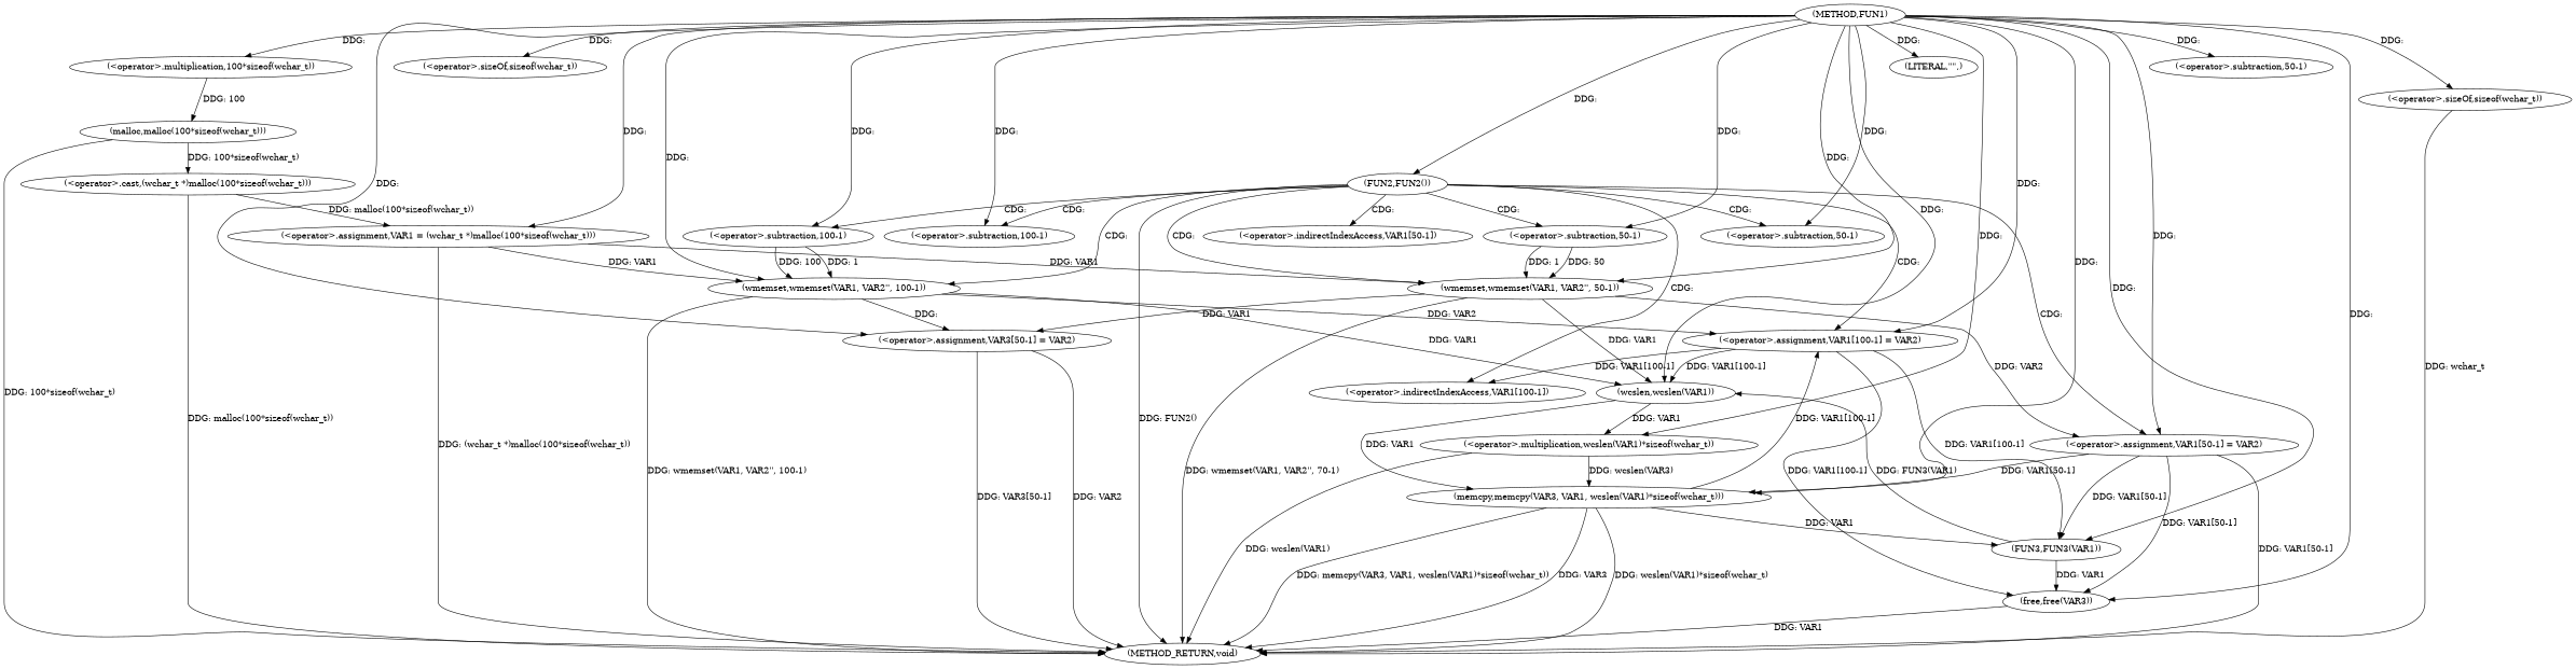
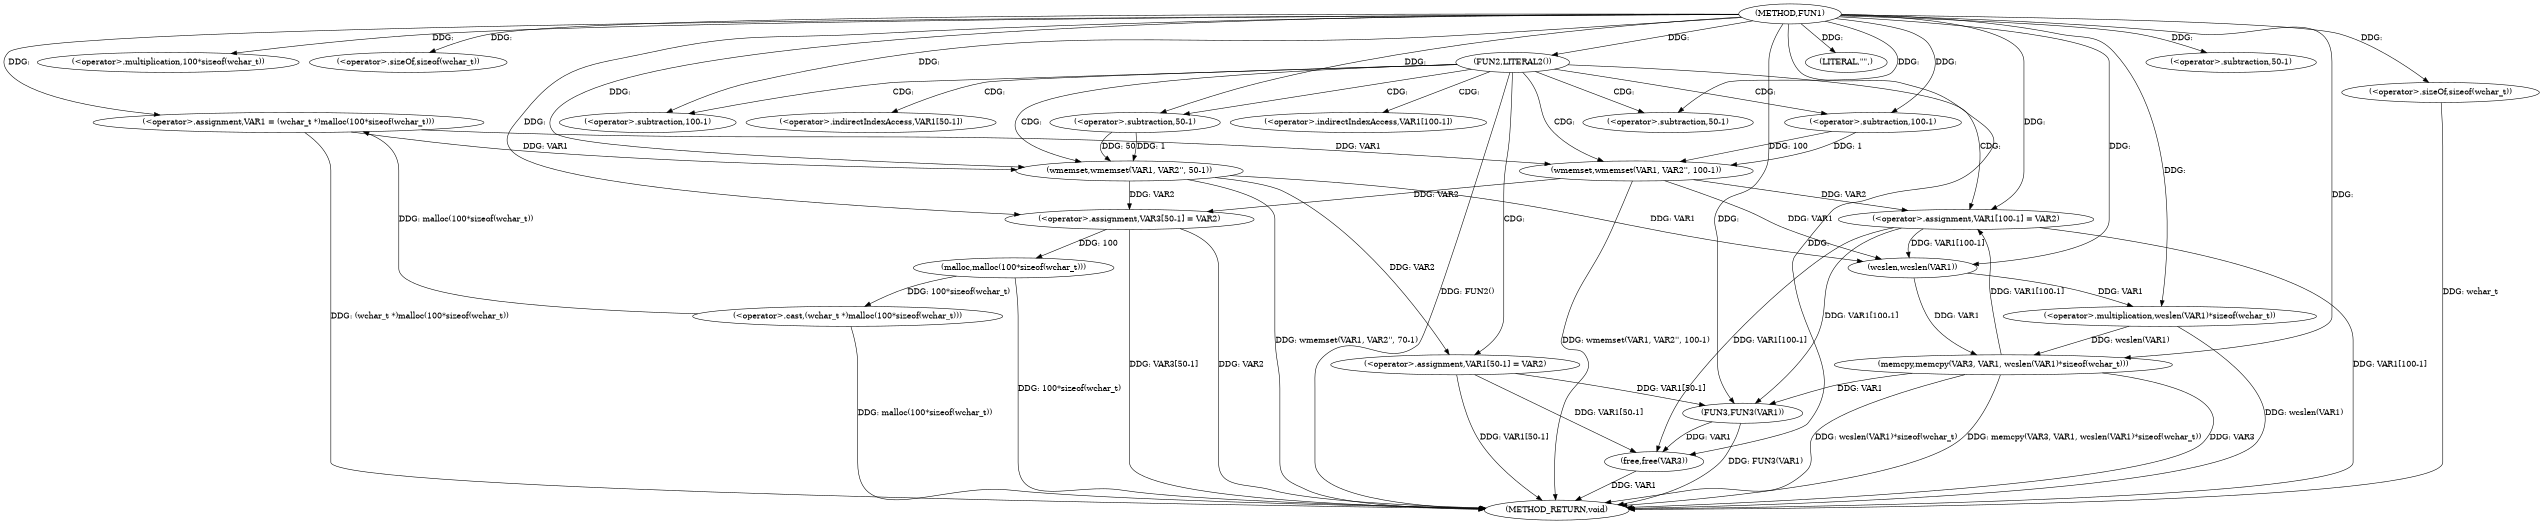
  digraph {
    n1 [label="(METHOD,FUN1)"]
    n2 [label="(<operator>.assignment,VAR1 = (wchar_t *)malloc(100*sizeof(wchar_t)))"]
    n3 [label="(<operator>.multiplication,100*sizeof(wchar_t))"]
    n4 [label="(<operator>.sizeOf,sizeof(wchar_t))"]
-   n5 [label="(FUN2,FUN2())"]
+   n5 [label="(FUN2,LITERAL2())"]
    n6 [label="(wmemset,wmemset(VAR1, VAR2'', 100-1))"]
    n7 [label="(<operator>.subtraction,100-1)"]
    n8 [label="(<operator>.assignment,VAR1[100-1] = VAR2)"]
    n9 [label="(<operator>.subtraction,100-1)"]
    n10 [label="(wmemset,wmemset(VAR1, VAR2'', 50-1))"]
    n11 [label="(<operator>.subtraction,50-1)"]
    n12 [label="(<operator>.assignment,VAR1[50-1] = VAR2)"]
    n13 [label="(<operator>.subtraction,50-1)"]
    n14 [label="(LITERAL,\"\",)"]
    n15 [label="(memcpy,memcpy(VAR3, VAR1, wcslen(VAR1)*sizeof(wchar_t)))"]
    n16 [label="(<operator>.multiplication,wcslen(VAR1)*sizeof(wchar_t))"]
    n17 [label="(wcslen,wcslen(VAR1))"]
    n18 [label="(<operator>.sizeOf,sizeof(wchar_t))"]
    n19 [label="(<operator>.assignment,VAR3[50-1] = VAR2)"]
    n20 [label="(<operator>.subtraction,50-1)"]
    n21 [label="(FUN3,FUN3(VAR1))"]
    n22 [label="(free,free(VAR3))"]
    n23 [label="(METHOD_RETURN,void)"]
    n24 [label="(malloc,malloc(100*sizeof(wchar_t)))"]
    n25 [label="(<operator>.indirectIndexAccess,VAR1[100-1])"]
    n26 [label="(<operator>.indirectIndexAccess,VAR1[50-1])"]
    n27 [label="(<operator>.cast,(wchar_t *)malloc(100*sizeof(wchar_t)))"]
    n1 -> n2 [label="DDG: "]
    n1 -> n3 [label="DDG: "]
    n1 -> n4 [label="DDG: "]
    n1 -> n5 [label="DDG: "]
-   n1 -> n6 [label="DDG: "]
    n1 -> n7 [label="DDG: "]
    n1 -> n8 [label="DDG: "]
    n1 -> n9 [label="DDG: "]
    n1 -> n10 [label="DDG: "]
    n1 -> n11 [label="DDG: "]
-   n1 -> n12 [label="DDG: "]
    n1 -> n13 [label="DDG: "]
    n1 -> n14 [label="DDG: "]
    n1 -> n15 [label="DDG: "]
    n1 -> n16 [label="DDG: "]
    n1 -> n17 [label="DDG: "]
    n1 -> n18 [label="DDG: "]
    n1 -> n19 [label="DDG: "]
    n1 -> n20 [label="DDG: "]
    n1 -> n21 [label="DDG: "]
    n1 -> n22 [label="DDG: "]
    n2 -> n6 [label="DDG: VAR1"]
    n2 -> n10 [label="DDG: VAR1"]
    n2 -> n23 [label="DDG: (wchar_t *)malloc(100*sizeof(wchar_t))"]
-   n3 -> n24 [label="DDG: 100"]
+   n19 -> n24 [label="DDG: 100"]
    n5 -> n6 [label="CDG: "]
    n5 -> n7 [label="CDG: "]
    n5 -> n8 [label="CDG: "]
    n5 -> n9 [label="CDG: "]
    n5 -> n10 [label="CDG: "]
    n5 -> n11 [label="CDG: "]
    n5 -> n12 [label="CDG: "]
    n5 -> n13 [label="CDG: "]
    n5 -> n23 [label="DDG: FUN2()"]
    n5 -> n25 [label="CDG: "]
    n5 -> n26 [label="CDG: "]
    n6 -> n8 [label="DDG: VAR2"]
    n6 -> n17 [label="DDG: VAR1"]
-   n6 -> n19 [label="DDG: "]
+   n6 -> n19 [label="DDG: VAR2"]
    n6 -> n23 [label="DDG: wmemset(VAR1, VAR2'', 100-1)"]
    n7 -> n6 [label="DDG: 100"]
    n7 -> n6 [label="DDG: 1"]
    n8 -> n17 [label="DDG: VAR1[100-1]"]
    n8 -> n21 [label="DDG: VAR1[100-1]"]
    n8 -> n22 [label="DDG: VAR1[100-1]"]
-   n8 -> n25 [label="DDG: VAR1[100-1]"]
+   n8 -> n23 [label="DDG: VAR1[100-1]"]
    n10 -> n12 [label="DDG: VAR2"]
    n10 -> n17 [label="DDG: VAR1"]
-   n10 -> n19 [label="DDG: VAR1"]
+   n10 -> n19 [label="DDG: VAR2"]
    n10 -> n23 [label="DDG: wmemset(VAR1, VAR2'', 70-1)"]
    n11 -> n10 [label="DDG: 50"]
    n11 -> n10 [label="DDG: 1"]
-   n12 -> n15 [label="DDG: VAR1[50-1]"]
    n12 -> n21 [label="DDG: VAR1[50-1]"]
    n12 -> n22 [label="DDG: VAR1[50-1]"]
    n12 -> n23 [label="DDG: VAR1[50-1]"]
    n15 -> n8 [label="DDG: VAR1[100-1]"]
    n15 -> n21 [label="DDG: VAR1"]
    n15 -> n23 [label="DDG: wcslen(VAR1)*sizeof(wchar_t)"]
    n15 -> n23 [label="DDG: memcpy(VAR3, VAR1, wcslen(VAR1)*sizeof(wchar_t))"]
    n15 -> n23 [label="DDG: VAR3"]
-   n16 -> n15 [label="DDG: wcslen(VAR3)"]
+   n16 -> n15 [label="DDG: wcslen(VAR1)"]
    n16 -> n23 [label="DDG: wcslen(VAR1)"]
    n17 -> n15 [label="DDG: VAR1"]
    n17 -> n16 [label="DDG: VAR1"]
    n18 -> n23 [label="DDG: wchar_t"]
    n19 -> n23 [label="DDG: VAR2"]
    n19 -> n23 [label="DDG: VAR3[50-1]"]
    n21 -> n22 [label="DDG: VAR1"]
-   n21 -> n17 [label="DDG: FUN3(VAR1)"]
+   n21 -> n23 [label="DDG: FUN3(VAR1)"]
    n22 -> n23 [label="DDG: VAR1"]
    n24 -> n23 [label="DDG: 100*sizeof(wchar_t)"]
    n24 -> n27 [label="DDG: 100*sizeof(wchar_t)"]
    n27 -> n2 [label="DDG: malloc(100*sizeof(wchar_t))"]
    n27 -> n23 [label="DDG: malloc(100*sizeof(wchar_t))"]
  }
